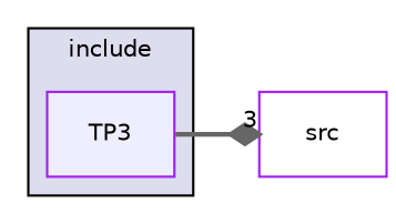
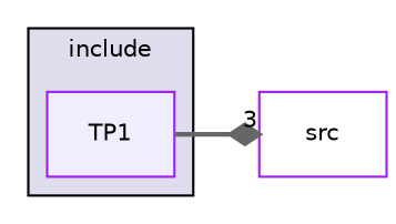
  digraph {
    compound=true
    rankdir=LR
    node [fontname=Helvetica fontsize=10 shape=box color=purple]
-   n1 [fillcolor="#eeeeff" label=TP3 pencolor=black style=filled]
+   n1 [fillcolor="#eeeeff" label=TP1 pencolor=black style=filled]
    n2 [label=src]
    subgraph cluster_1 {
      bgcolor="#ddddee"
      fontname=Helvetica
      fontsize=10
      label=include
      pencolor=black
      n1
    }
    n1 -> n2 [headlabel=3 labeldistance=1.5 labelfontname=Helvetica labelfontsize=10 color=gray40 style=bold arrowhead=diamond]
  }
